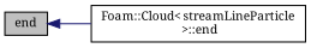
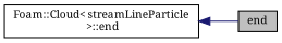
  digraph {
    rankdir=LR
    fontname="Noto Serif"
    node [color=black fontname="Noto Serif" fontsize=10 shape=record]
    n1 [fillcolor=grey75 fontcolor=black height=0.2 label=end style=filled width=0.4]
    n2 [height=0.2 label="Foam::Cloud\< streamLineParticle\l \>::end" width=0.4]
-   n1 -> n2 [color=midnightblue dir=back fontname="Noto Serif" fontsize=10 labelfontname=FreeSans labelfontsize=10 style=solid]
+   n2 -> n1 [color=midnightblue dir=back fontname="Noto Serif" fontsize=10 labelfontname=FreeSans labelfontsize=10 style=solid]
  }
